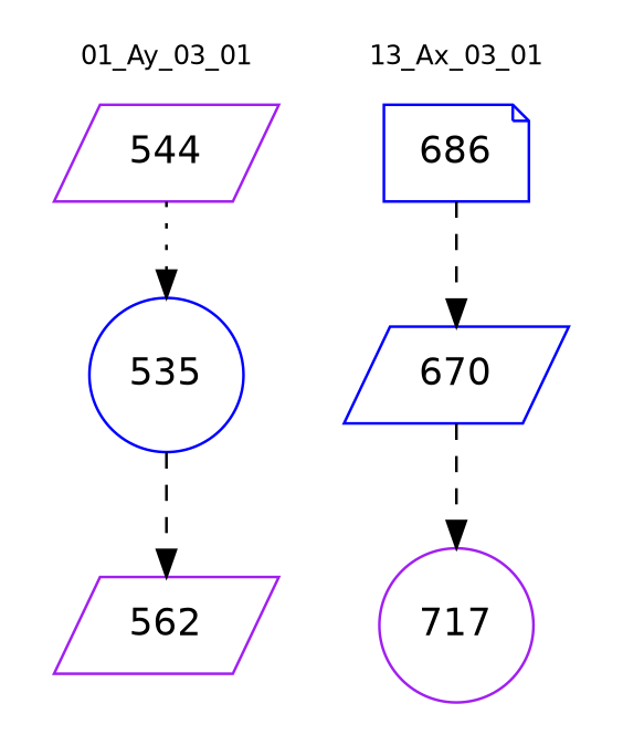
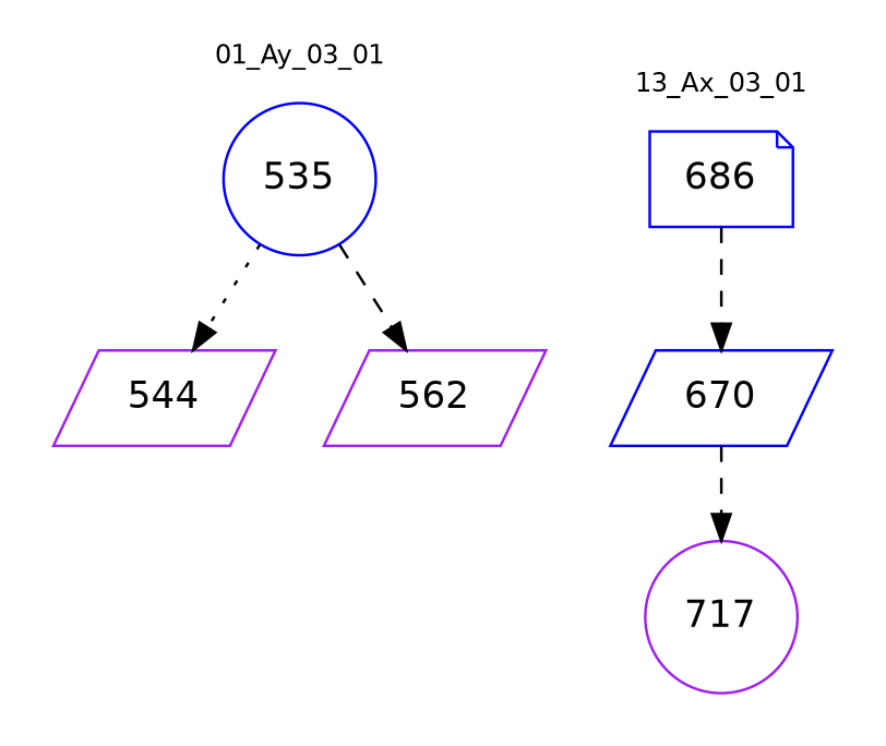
  digraph {
    fontname="DejaVu Sans"
    node [color=purple fontname="DejaVu Sans" shape=parallelogram]
    edge [color=black fontname="DejaVu Sans" style=dashed]
    n1 [label=544]
    n2 [color=blue label=535 shape=circle]
    n3 [label=562]
    n4 [color=blue label=686 shape=note]
    n5 [color=blue label=670]
    n6 [label=717 shape=circle]
    subgraph cluster_1 {
      color=white
      fontsize=10
      label="01_Ay_03_01"
      n1
      n2
      n3
    }
    subgraph cluster_2 {
      color=white
      fontsize=10
      label="13_Ax_03_01"
      n4
      n5
      n6
    }
-   n1 -> n2 [style=dotted]
+   n2 -> n1 [style=dotted]
    n2 -> n3
    n4 -> n5
    n5 -> n6
  }
